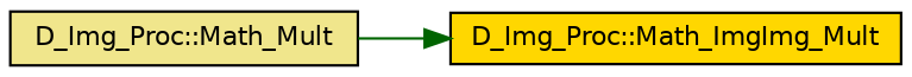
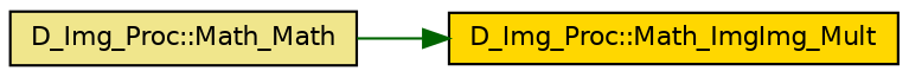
  digraph {
    rankdir=LR
    node [color=black fontname=Helvetica fontsize=10 shape=record style=filled]
-   n1 [fillcolor=khaki fontcolor=black height=0.2 label="D_Img_Proc::Math_Mult" width=0.4]
+   n1 [fillcolor=khaki fontcolor=black height=0.2 label="D_Img_Proc::Math_Math" width=0.4]
    n2 [fillcolor=gold height=0.2 label="D_Img_Proc::Math_ImgImg_Mult" width=0.4]
    n1 -> n2 [color=darkgreen fontname=Helvetica fontsize=10 labelfontname=Helvetica labelfontsize=10 style=solid]
  }
